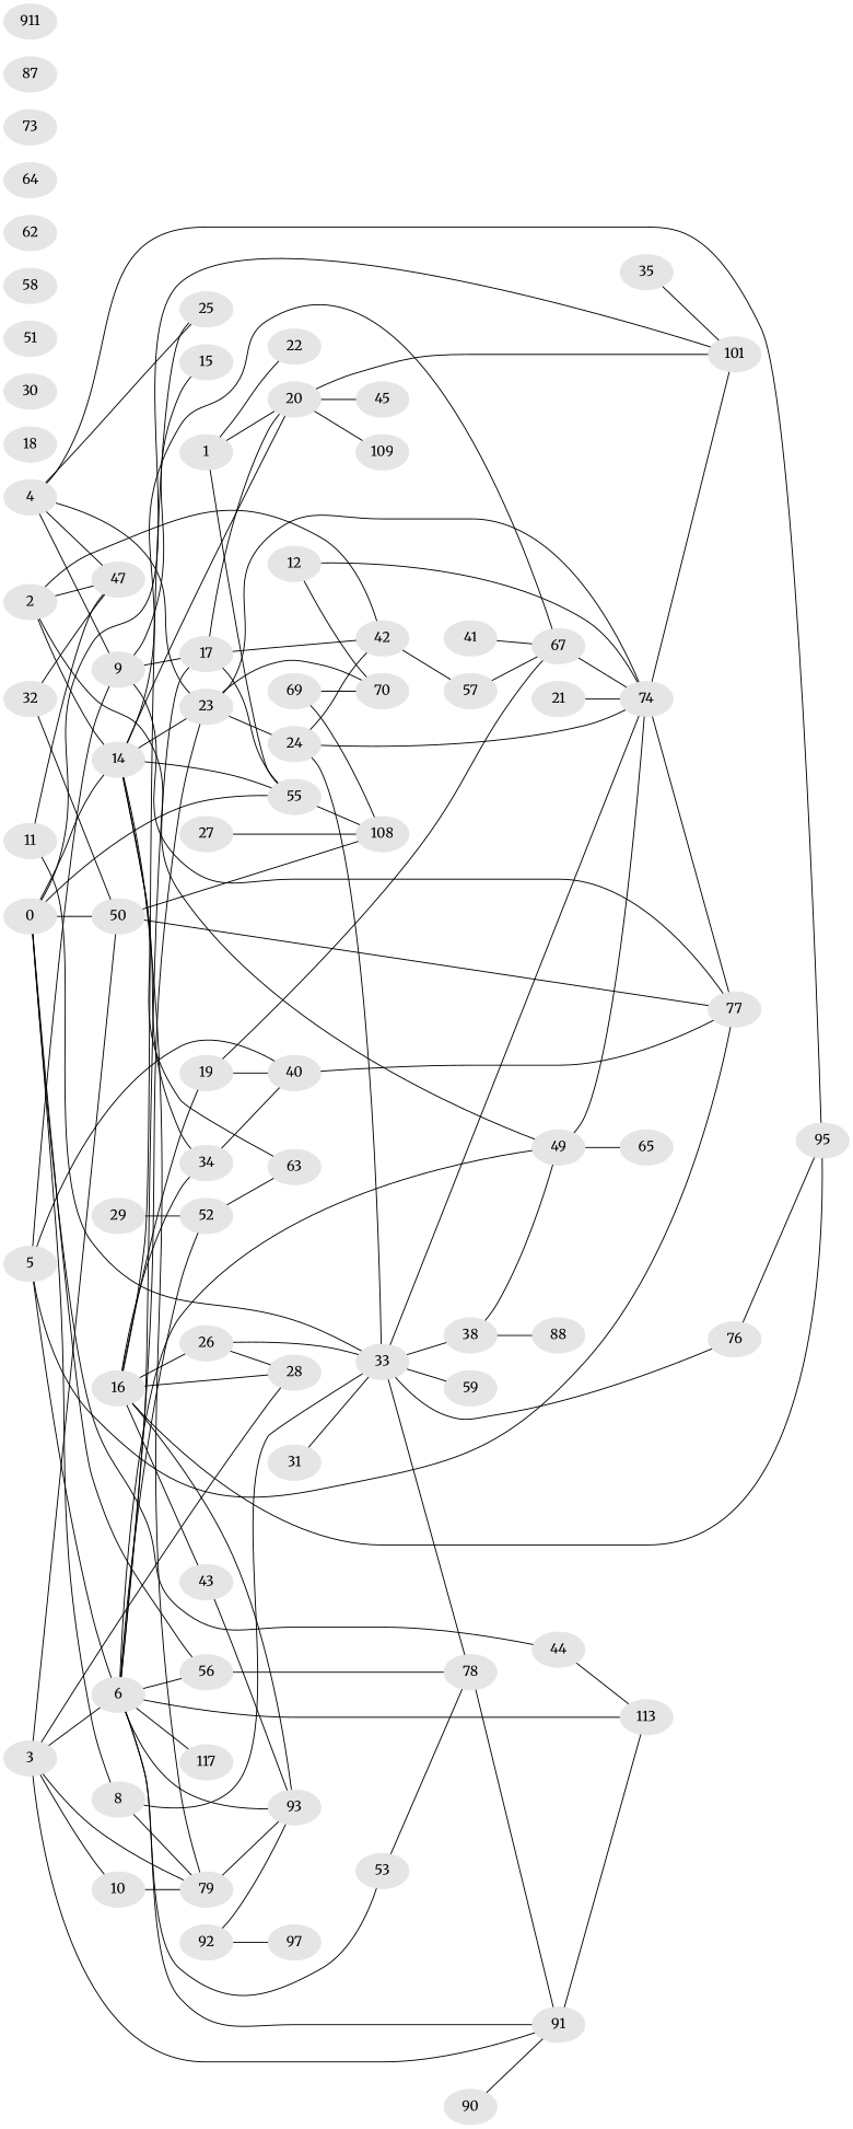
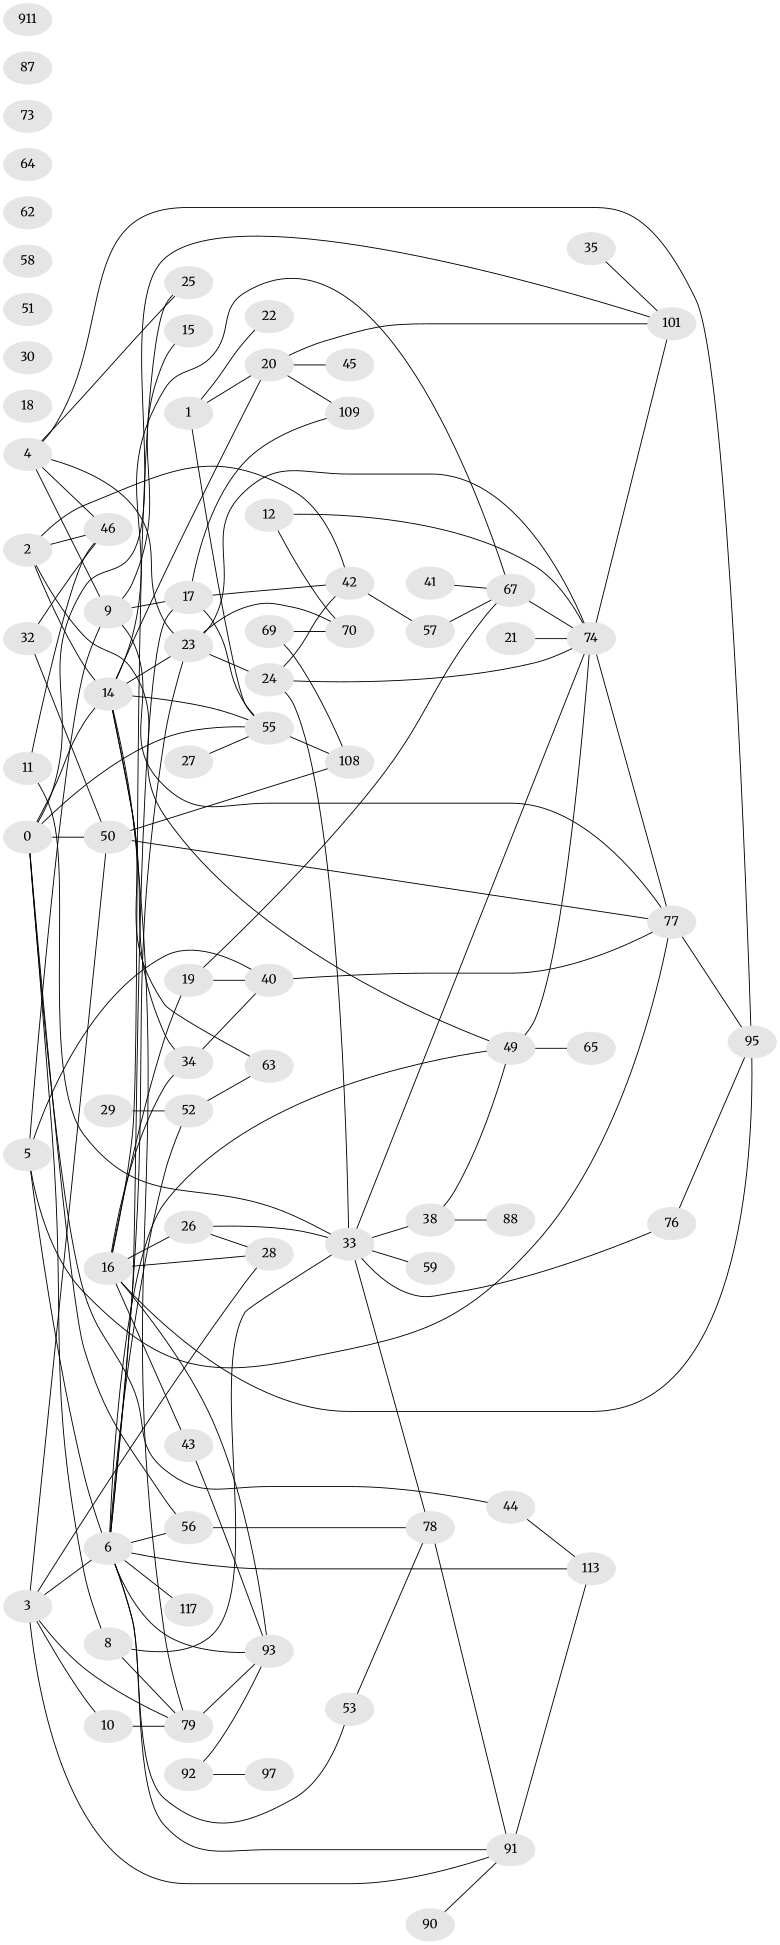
  graph {
    fontname=Merriweather
    rankdir=LR
    node [color=gray90 fontname=Merriweather style=filled]
    edge [fontname=Merriweather]
    20 [super="+82"]
    101 [super="+104"]
    45
    109
    1
    22
    55 [super="+86"]
    108 [super="+114"]
    14 [super="+107"]
    79 [super="+105"]
    23 [super="+61"]
    34 [super="+36"]
    63
    67 [super="+72"]
    2
    42 [super="+100"]
-   46 [super="+115" label=47]
+   46 [super="+115"]
    49 [super="+94"]
    57
    74 [super="+85"]
    65
    3 [super="+68"]
    6 [super="+106"]
    10 [super="+13"]
    28
    50 [super="+81"]
    91 [super="+110"]
    17 [super="+66"]
    52 [super="+69"]
    53
    56
    93
    113
    117
    77 [super="+80"]
    4 [super="+75"]
    9 [super="+71"]
    25
    95 [super="+99"]
    15
    70 [super="+98"]
    24 [super="+83"]
    5 [super="+60"]
    40 [super="+102"]
    78 [super="+116"]
    n46 [label=0 super="+37"]
    8
    44 [super="+89"]
    33 [super="+47"]
    38 [super="+48"]
    59
    76
    11 [super="+54"]
    12 [super="+112"]
    16 [super="+103"]
    19
    26
    43 [super="+84"]
    18
    21
    27
    29
    30
-   31
    32
    88
    35
    n68 [label=69 super="+118"]
    41
    51
    58
    62
    64
    73
    87
    90
    92
    97
    n79 [label=911]
    20 -- 101
    20 -- 45
    20 -- 109
    1 -- 20
    1 -- 22
    1 -- 55
    55 -- 108
    14 -- 20
    14 -- 55
    14 -- 79
    14 -- 23
    14 -- 34
    14 -- 63
    14 -- 67
    79 -- 93
    23 -- 74
    23 -- 70
    23 -- 24
    34 -- 40
    67 -- 74
    2 -- 14
    2 -- 42
    2 -- 46
    2 -- 49
    42 -- 57
    49 -- 74 [weight=2]
    49 -- 65
    57 -- 67
    74 -- 101 [weight=2]
    74 -- 77
    3 -- 79
    3 -- 6
    3 -- 10
    3 -- 28
    3 -- 50
    3 -- 91
    6 -- 23
    6 -- 49
    6 -- 91
    6 -- 17
    6 -- 52
    6 -- 53
    6 -- 56
    6 -- 93
    6 -- 113
    6 -- 117
    10 -- 79
    50 -- 108 [weight=2]
    50 -- 77
    91 -- 113
-   17 -- 20
+   17 -- 109
    17 -- 55 [weight=2]
    17 -- 42
    52 -- 63
    53 -- 78
    56 -- 78
+   77 -- 95
    4 -- 23
    4 -- 46
    4 -- 9
    4 -- 25
    4 -- 95
    9 -- 17
    9 -- 77
    9 -- 15
    24 -- 42
    24 -- 74
    24 -- 33
    5 -- 6
    5 -- 77
    5 -- 9
    5 -- 40
    40 -- 77
    78 -- 91
    n46 -- 101
    n46 -- 55
    n46 -- 14
    n46 -- 50
    n46 -- 56
    n46 -- 8
    n46 -- 44
    8 -- 79
    8 -- 33
    44 -- 113
    33 -- 74
    33 -- 78
    33 -- 38
    33 -- 59
    33 -- 76
    38 -- 49
    38 -- 88
    76 -- 95
    11 -- 46
    11 -- 33
    12 -- 74
    12 -- 70
    16 -- 34
    16 -- 28
    16 -- 93
    16 -- 25
    16 -- 95
    16 -- 19
    16 -- 26
    16 -- 43 [weight=2]
    19 -- 67
    19 -- 40 [weight=2]
    26 -- 28
    26 -- 33
    43 -- 93
    21 -- 74
-   27 -- 108
+   27 -- 55
    29 -- 52
-   31 -- 33
    32 -- 46
    32 -- 50
    35 -- 101
    n68 -- 108
    n68 -- 70 [weight=2]
    41 -- 67
    90 -- 91
    92 -- 93
    92 -- 97
  }
